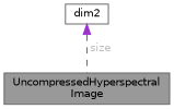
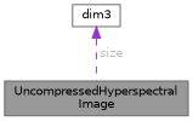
  digraph {
    node [color=gray40 fontname=Helvetica fontsize=10 shape=box style=filled]
    n1 [fillcolor=grey60 fontcolor=black height=0.2 label="UncompressedHyperspectral\lImage" width=0.4]
-   n2 [fillcolor=white height=0.2 label=dim2 width=0.4]
+   n2 [fillcolor=white height=0.2 label=dim3 width=0.4]
    n2 -> n1 [color=darkorchid3 dir=back fontcolor=grey fontname=Helvetica fontsize=10 label=" size" labelfontname=Helvetica labelfontsize=10 style=dashed]
  }
